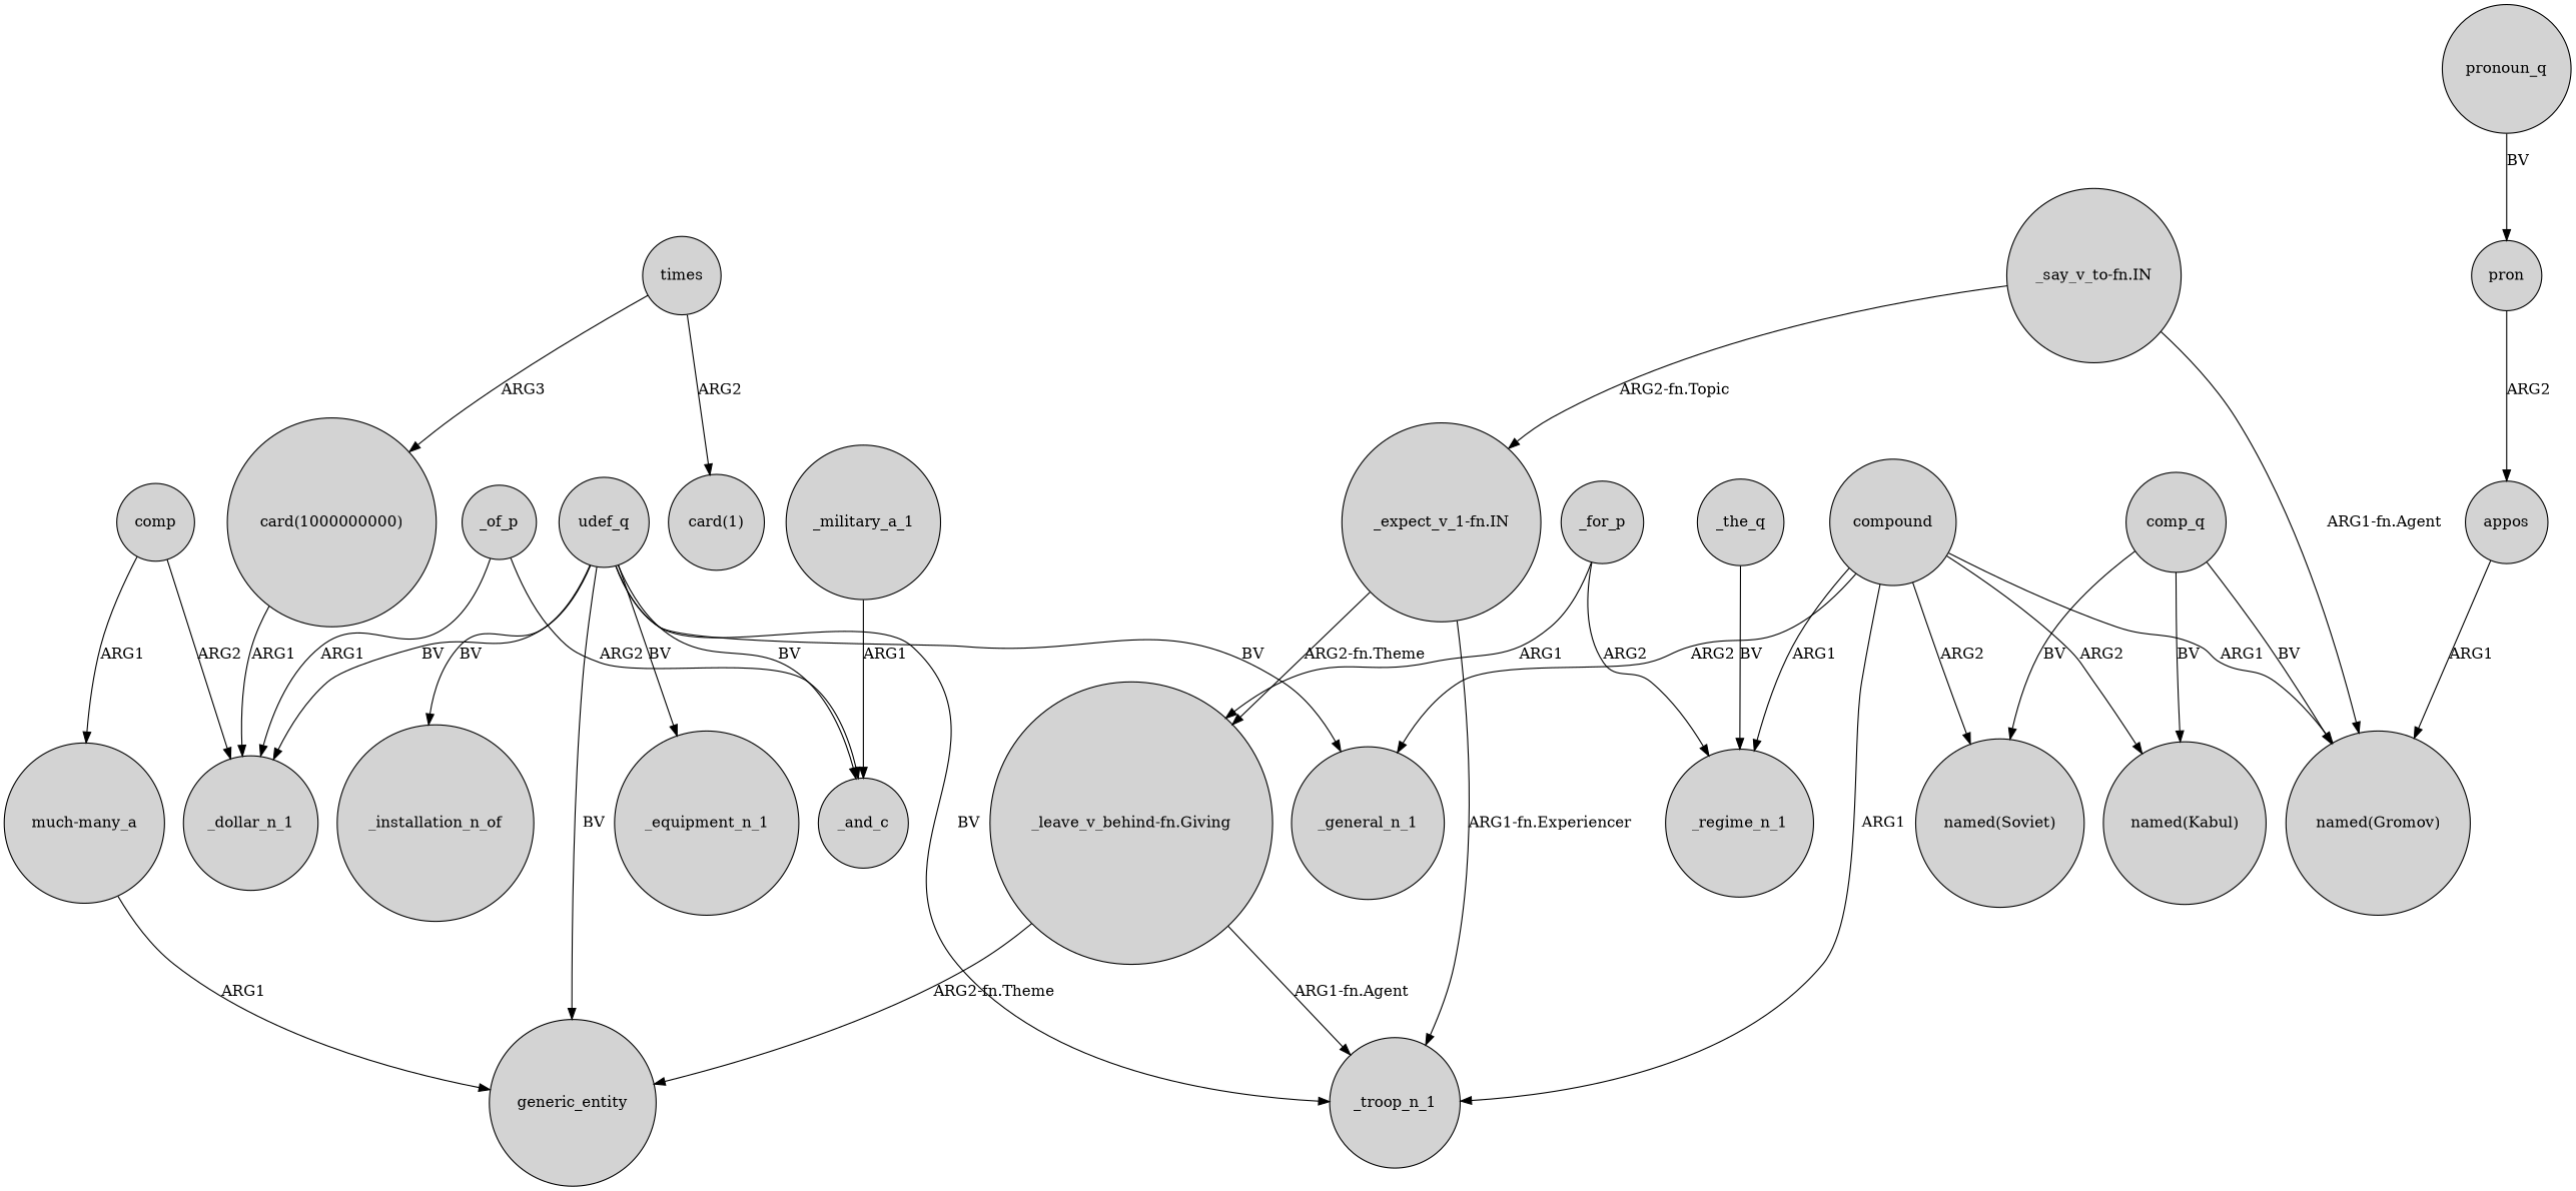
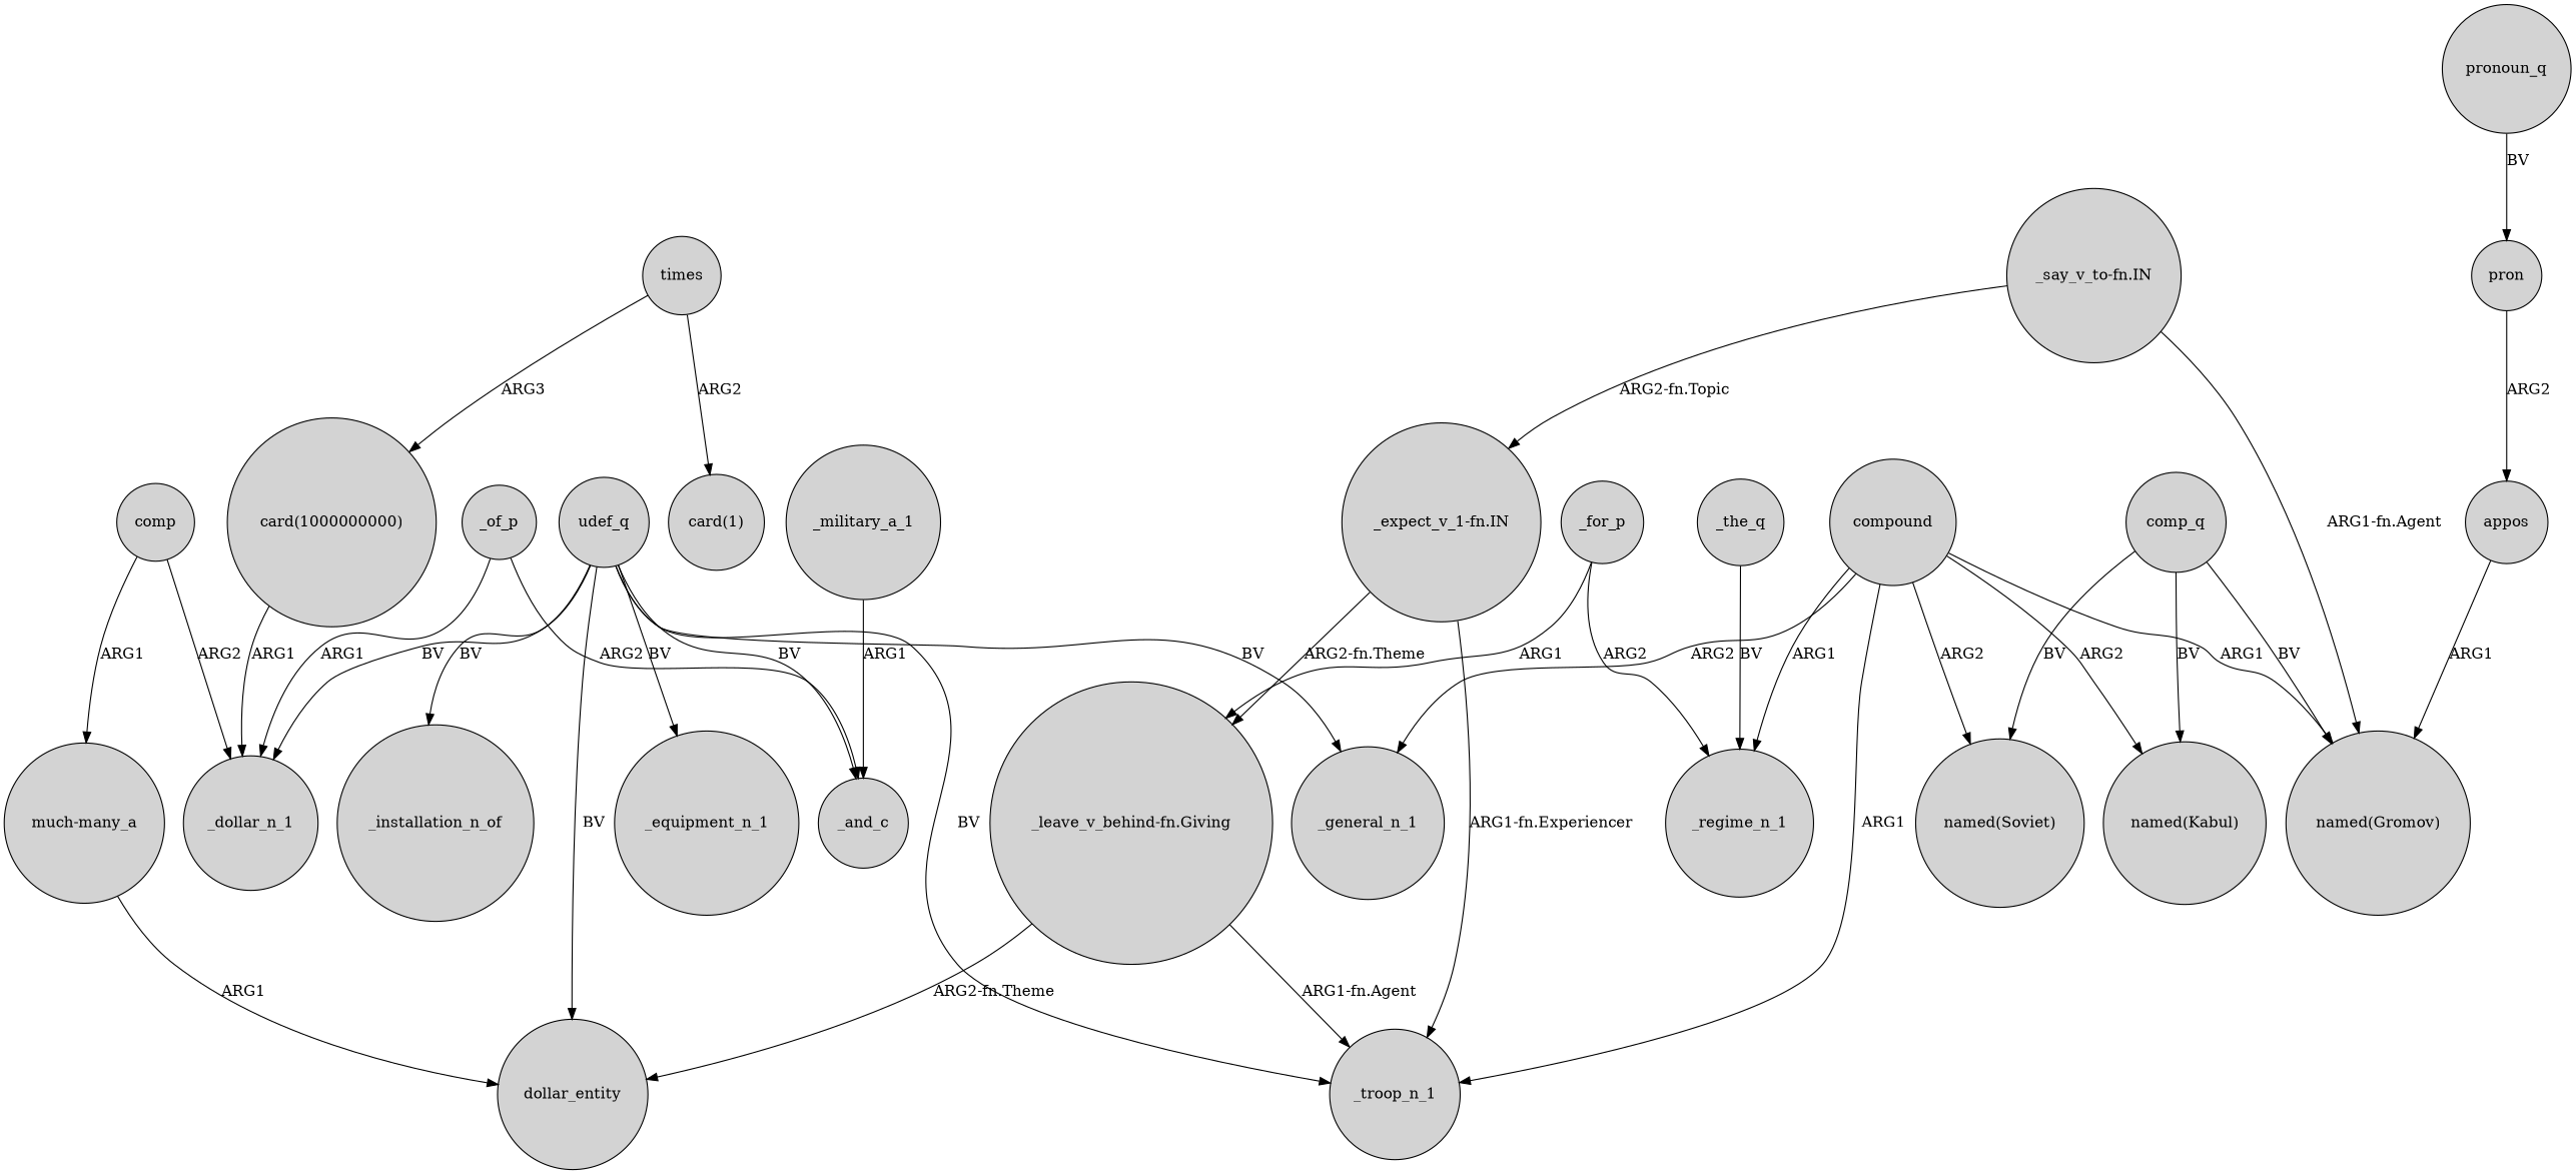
  digraph {
    node [shape=circle style=filled]
    compound
    _general_n_1
    _regime_n_1
    "named(Gromov)"
    _troop_n_1
    "named(Kabul)"
    "named(Soviet)"
    udef_q
    _equipment_n_1
-   generic_entity
+   generic_entity [label=dollar_entity]
    _installation_n_of
    _and_c
    _dollar_n_1
    _for_p
    "_leave_v_behind-fn.Giving"
    appos
    pron
    "much-many_a"
    _military_a_1
    _the_q
    _of_p
    n22 [label=comp_q]
    times
    "card(1000000000)"
    "card(1)"
    "_expect_v_1-fn.IN"
    pronoun_q
    comp
    "_say_v_to-fn.IN"
    compound -> _general_n_1 [label=ARG2]
    compound -> _regime_n_1 [label=ARG1]
    compound -> "named(Gromov)" [label=ARG1]
    compound -> _troop_n_1 [label=ARG1]
    compound -> "named(Kabul)" [label=ARG2]
    compound -> "named(Soviet)" [label=ARG2]
    udef_q -> _general_n_1 [label=BV]
    udef_q -> _troop_n_1 [label=BV]
    udef_q -> _equipment_n_1 [label=BV]
    udef_q -> generic_entity [label=BV]
    udef_q -> _installation_n_of [label=BV]
    udef_q -> _and_c [label=BV]
    udef_q -> _dollar_n_1 [label=BV]
    _for_p -> _regime_n_1 [label=ARG2]
    _for_p -> "_leave_v_behind-fn.Giving" [label=ARG1]
    "_leave_v_behind-fn.Giving" -> _troop_n_1 [label="ARG1-fn.Agent"]
    "_leave_v_behind-fn.Giving" -> generic_entity [label="ARG2-fn.Theme"]
    appos -> "named(Gromov)" [label=ARG1]
    pron -> appos [label=ARG2]
    "much-many_a" -> generic_entity [label=ARG1]
    _military_a_1 -> _and_c [label=ARG1]
    _the_q -> _regime_n_1 [label=BV]
    _of_p -> _and_c [label=ARG2]
    _of_p -> _dollar_n_1 [label=ARG1]
    n22 -> "named(Gromov)" [label=BV]
    n22 -> "named(Kabul)" [label=BV]
    n22 -> "named(Soviet)" [label=BV]
    times -> "card(1000000000)" [label=ARG3]
    times -> "card(1)" [label=ARG2]
    "card(1000000000)" -> _dollar_n_1 [label=ARG1]
    "_expect_v_1-fn.IN" -> _troop_n_1 [label="ARG1-fn.Experiencer"]
    "_expect_v_1-fn.IN" -> "_leave_v_behind-fn.Giving" [label="ARG2-fn.Theme"]
    pronoun_q -> pron [label=BV]
    comp -> _dollar_n_1 [label=ARG2]
    comp -> "much-many_a" [label=ARG1]
    "_say_v_to-fn.IN" -> "named(Gromov)" [label="ARG1-fn.Agent"]
    "_say_v_to-fn.IN" -> "_expect_v_1-fn.IN" [label="ARG2-fn.Topic"]
  }
